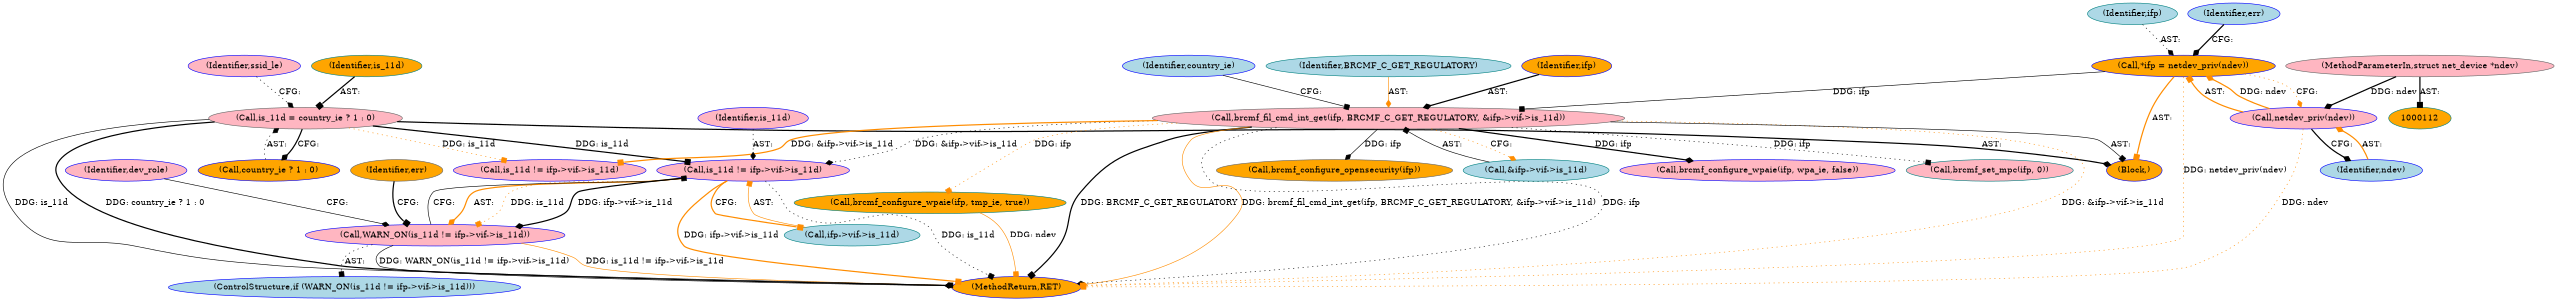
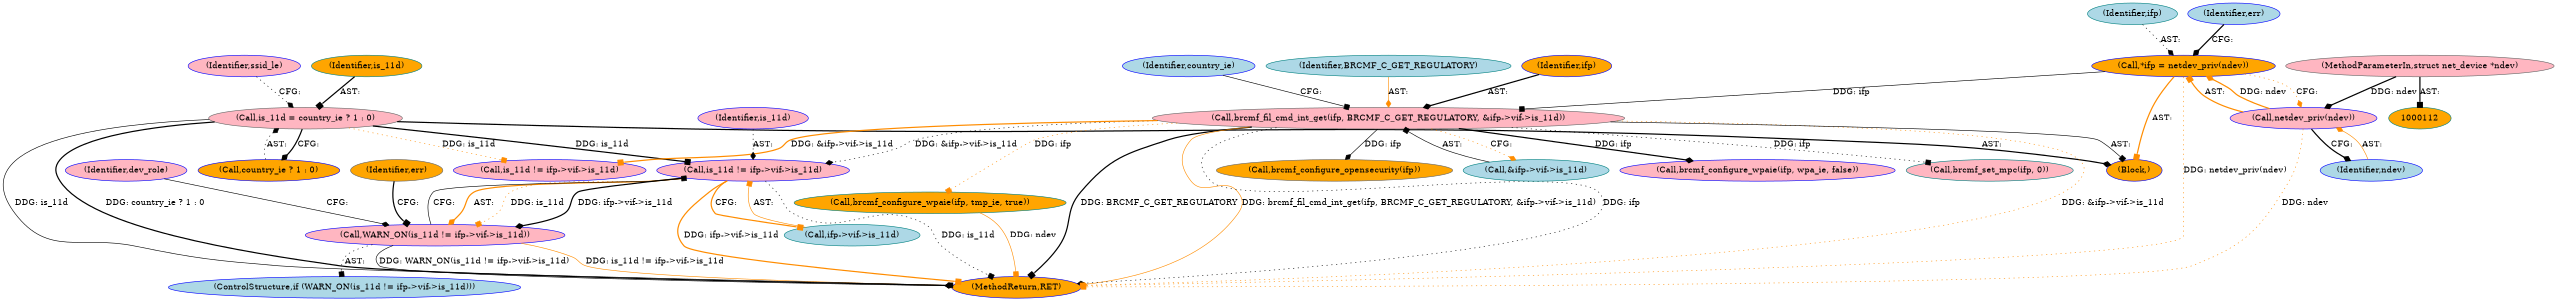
  digraph {
    node [color=blue fillcolor=lightpink style=filled]
    edge [arrowhead=box color=black style=bold]
    n1 [label="(Call,is_11d != ifp->vif->is_11d)"]
    n2 [label="(Call,WARN_ON(is_11d != ifp->vif->is_11d))"]
    n3 [color=teal fillcolor=lightblue label="(Call,ifp->vif->is_11d)"]
    n4 [fillcolor=orange label="(MethodReturn,RET)"]
    n5 [fillcolor=lightblue label="(ControlStructure,if (WARN_ON(is_11d != ifp->vif->is_11d)))"]
    n6 [color=gray40 label="(Call,is_11d = country_ie ? 1 : 0)"]
    n7 [label="(Call,is_11d != ifp->vif->is_11d)"]
    n8 [fillcolor=orange label="(Call,country_ie ? 1 : 0)"]
    n9 [fillcolor=orange label="(Block,)"]
    n10 [color=gray40 label="(Call,brcmf_fil_cmd_int_get(ifp, BRCMF_C_GET_REGULATORY, &ifp->vif->is_11d))"]
    n11 [color=teal fillcolor=orange label="(Call,brcmf_configure_wpaie(ifp, tmp_ie, true))"]
    n12 [color=gray40 fillcolor=orange label="(Call,brcmf_configure_opensecurity(ifp))"]
    n13 [color=teal fillcolor=lightblue label="(Call,&ifp->vif->is_11d)"]
    n14 [label="(Call,brcmf_configure_wpaie(ifp, wpa_ie, false))"]
    n15 [color=teal label="(Call,brcmf_set_mpc(ifp, 0))"]
    n16 [fillcolor=orange label="(Call,*ifp = netdev_priv(ndev))"]
    n17 [label="(Call,netdev_priv(ndev))"]
    n18 [fillcolor=lightblue label="(Identifier,ndev)"]
    n19 [color=gray40 label="(MethodParameterIn,struct net_device *ndev)"]
    1000112 [color=teal fillcolor=orange]
    n21 [label="(Identifier,ssid_le)"]
    n22 [color=gray40 fillcolor=orange label="(Identifier,err)"]
    n23 [label="(Identifier,dev_role)"]
    n24 [label="(Identifier,is_11d)"]
    n25 [fillcolor=orange label="(Identifier,ifp)"]
    n26 [color=teal fillcolor=lightblue label="(Identifier,ifp)"]
    n27 [color=teal fillcolor=orange label="(Identifier,is_11d)"]
    n28 [fillcolor=lightblue label="(Identifier,country_ie)"]
    n29 [fillcolor=lightblue label="(Identifier,err)"]
    n30 [color=teal fillcolor=lightblue label="(Identifier,BRCMF_C_GET_REGULATORY)"]
    n1 -> n2 [arrowhead=diamond color=darkorange label="AST: "]
    n1 -> n2 [color=darkorange label="DDG: is_11d" style=dotted]
    n1 -> n2 [arrowhead=diamond label="DDG: ifp->vif->is_11d"]
    n1 -> n3 [color=darkorange label="CFG: "]
    n1 -> n4 [label="DDG: is_11d" style=dotted]
    n1 -> n4 [color=darkorange label="DDG: ifp->vif->is_11d"]
    n2 -> n1 [label="CFG: " style=solid]
    n2 -> n4 [color=darkorange label="DDG: is_11d != ifp->vif->is_11d" style=solid]
    n2 -> n4 [arrowhead=diamond label="DDG: WARN_ON(is_11d != ifp->vif->is_11d)" style=solid]
    n2 -> n5 [label="AST: " style=dotted]
    n3 -> n1 [color=darkorange label="AST: " style=solid]
    n6 -> n1 [label="DDG: is_11d"]
    n6 -> n4 [arrowhead=diamond label="DDG: country_ie ? 1 : 0"]
    n6 -> n4 [label="DDG: is_11d" style=solid]
    n6 -> n7 [color=darkorange label="DDG: is_11d" style=dotted]
    n6 -> n8 [arrowhead=diamond label="CFG: "]
    n6 -> n9 [arrowhead=diamond label="AST: "]
    n8 -> n6 [arrowhead=diamond label="AST: " style=dotted]
    n10 -> n1 [arrowhead=diamond label="DDG: &ifp->vif->is_11d" style=dotted]
    n10 -> n4 [label="DDG: BRCMF_C_GET_REGULATORY"]
    n10 -> n4 [arrowhead=diamond color=darkorange label="DDG: brcmf_fil_cmd_int_get(ifp, BRCMF_C_GET_REGULATORY, &ifp->vif->is_11d)" style=solid]
    n10 -> n4 [arrowhead=diamond label="DDG: ifp" style=dotted]
    n10 -> n4 [color=darkorange label="DDG: &ifp->vif->is_11d" style=dotted]
    n10 -> n7 [color=darkorange label="DDG: &ifp->vif->is_11d"]
    n10 -> n9 [label="AST: " style=solid]
    n10 -> n11 [color=darkorange label="DDG: ifp" style=dotted]
    n10 -> n12 [arrowhead=diamond label="DDG: ifp" style=solid]
    n10 -> n13 [arrowhead=diamond color=darkorange label="CFG: " style=dotted]
    n10 -> n14 [arrowhead=diamond label="DDG: ifp"]
    n10 -> n15 [label="DDG: ifp" style=dotted]
    n11 -> n4 [color=darkorange label="DDG: ndev" style=solid]
    n13 -> n10 [label="AST: " style=solid]
    n16 -> n4 [color=darkorange label="DDG: netdev_priv(ndev)" style=dotted]
    n16 -> n9 [color=darkorange label="AST: "]
    n16 -> n10 [label="DDG: ifp" style=solid]
    n16 -> n17 [arrowhead=diamond color=darkorange label="CFG: " style=dotted]
    n17 -> n4 [color=darkorange label="DDG: ndev" style=dotted]
    n17 -> n16 [color=darkorange label="AST: "]
    n17 -> n16 [arrowhead=diamond color=darkorange label="DDG: ndev"]
    n17 -> n18 [arrowhead=diamond label="CFG: "]
-   n18 -> n17 [arrowhead=diamond color=darkorange label="AST: "]
+   n18 -> n17 [arrowhead=diamond color=darkorange label="AST: " style=solid]
    n19 -> n17 [arrowhead=diamond label="DDG: ndev"]
    n19 -> 1000112 [label="AST: "]
    n21 -> n6 [arrowhead=diamond label="CFG: " style=dotted]
    n22 -> n2 [label="CFG: "]
    n23 -> n2 [arrowhead=diamond label="CFG: " style=solid]
    n24 -> n1 [arrowhead=diamond label="AST: " style=dotted]
    n25 -> n10 [arrowhead=diamond label="AST: "]
    n26 -> n16 [arrowhead=diamond label="AST: " style=dotted]
    n27 -> n6 [label="AST: "]
    n28 -> n10 [label="CFG: " style=solid]
    n29 -> n16 [arrowhead=diamond label="CFG: "]
    n30 -> n10 [arrowhead=diamond color=darkorange label="AST: " style=solid]
  }
